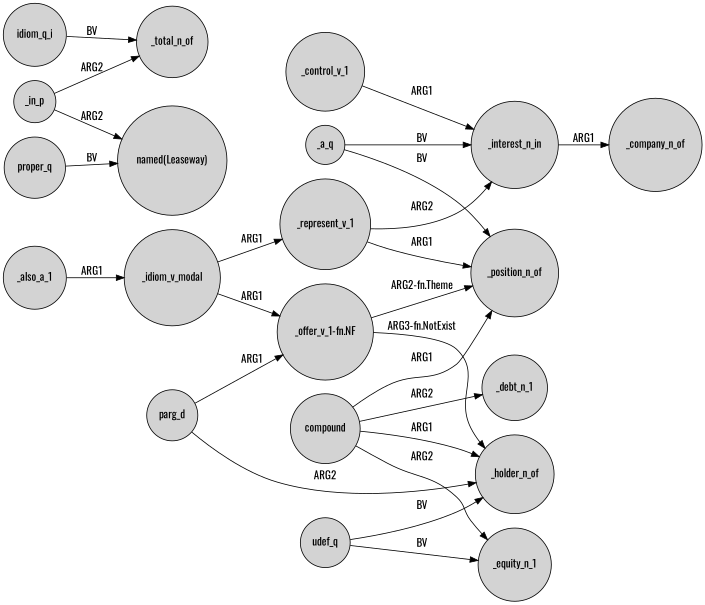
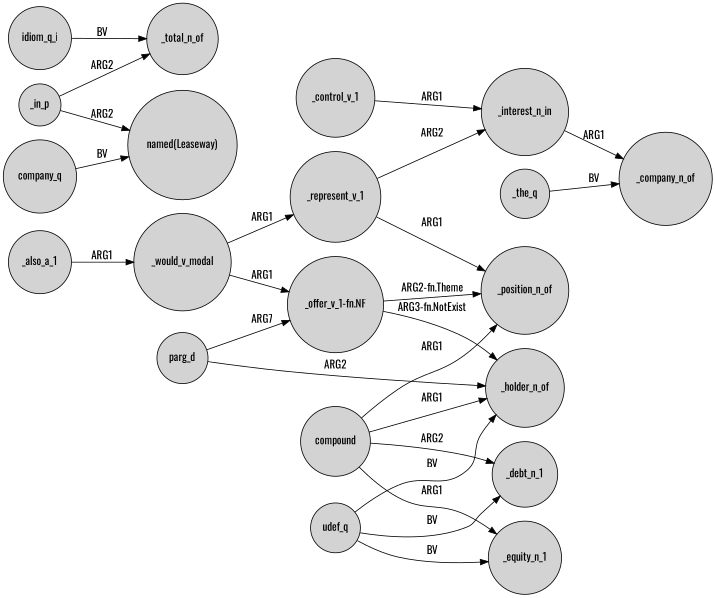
  digraph {
    fontname=Oswald
    rankdir=LR
    node [fontname=Oswald shape=circle style=filled]
    edge [fontname=Oswald]
-   _a_q
    _interest_n_in
    _position_n_of
    _company_n_of
    _represent_v_1
    "_offer_v_1-fn.NF"
    _holder_n_of
    udef_q
    _debt_n_1
    _equity_n_1
    parg_d
    compound
-   _would_v_modal [label=_idiom_v_modal]
+   _would_v_modal
+   _the_q
    _also_a_1
    _in_p
    _total_n_of
    "named(Leaseway)"
    _control_v_1
    idiom_q_i
-   proper_q
-   _a_q -> _interest_n_in [label=BV]
-   _a_q -> _position_n_of [label=BV]
+   proper_q [label=company_q]
    _interest_n_in -> _company_n_of [label=ARG1]
    _represent_v_1 -> _interest_n_in [label=ARG2]
    _represent_v_1 -> _position_n_of [label=ARG1]
    "_offer_v_1-fn.NF" -> _position_n_of [label="ARG2-fn.Theme"]
    "_offer_v_1-fn.NF" -> _holder_n_of [label="ARG3-fn.NotExist"]
    udef_q -> _holder_n_of [label=BV]
+   udef_q -> _debt_n_1 [label=BV]
    udef_q -> _equity_n_1 [label=BV]
-   parg_d -> "_offer_v_1-fn.NF" [label=ARG1]
+   parg_d -> "_offer_v_1-fn.NF" [label=ARG7]
    parg_d -> _holder_n_of [label=ARG2]
    compound -> _position_n_of [label=ARG1]
    compound -> _holder_n_of [label=ARG1]
    compound -> _debt_n_1 [label=ARG2]
-   compound -> _equity_n_1 [label=ARG2]
+   compound -> _equity_n_1 [label=ARG1]
    _would_v_modal -> _represent_v_1 [label=ARG1]
    _would_v_modal -> "_offer_v_1-fn.NF" [label=ARG1]
+   _the_q -> _company_n_of [label=BV]
    _also_a_1 -> _would_v_modal [label=ARG1]
    _in_p -> _total_n_of [label=ARG2]
    _in_p -> "named(Leaseway)" [label=ARG2]
    _control_v_1 -> _interest_n_in [label=ARG1]
    idiom_q_i -> _total_n_of [label=BV]
    proper_q -> "named(Leaseway)" [label=BV]
  }
